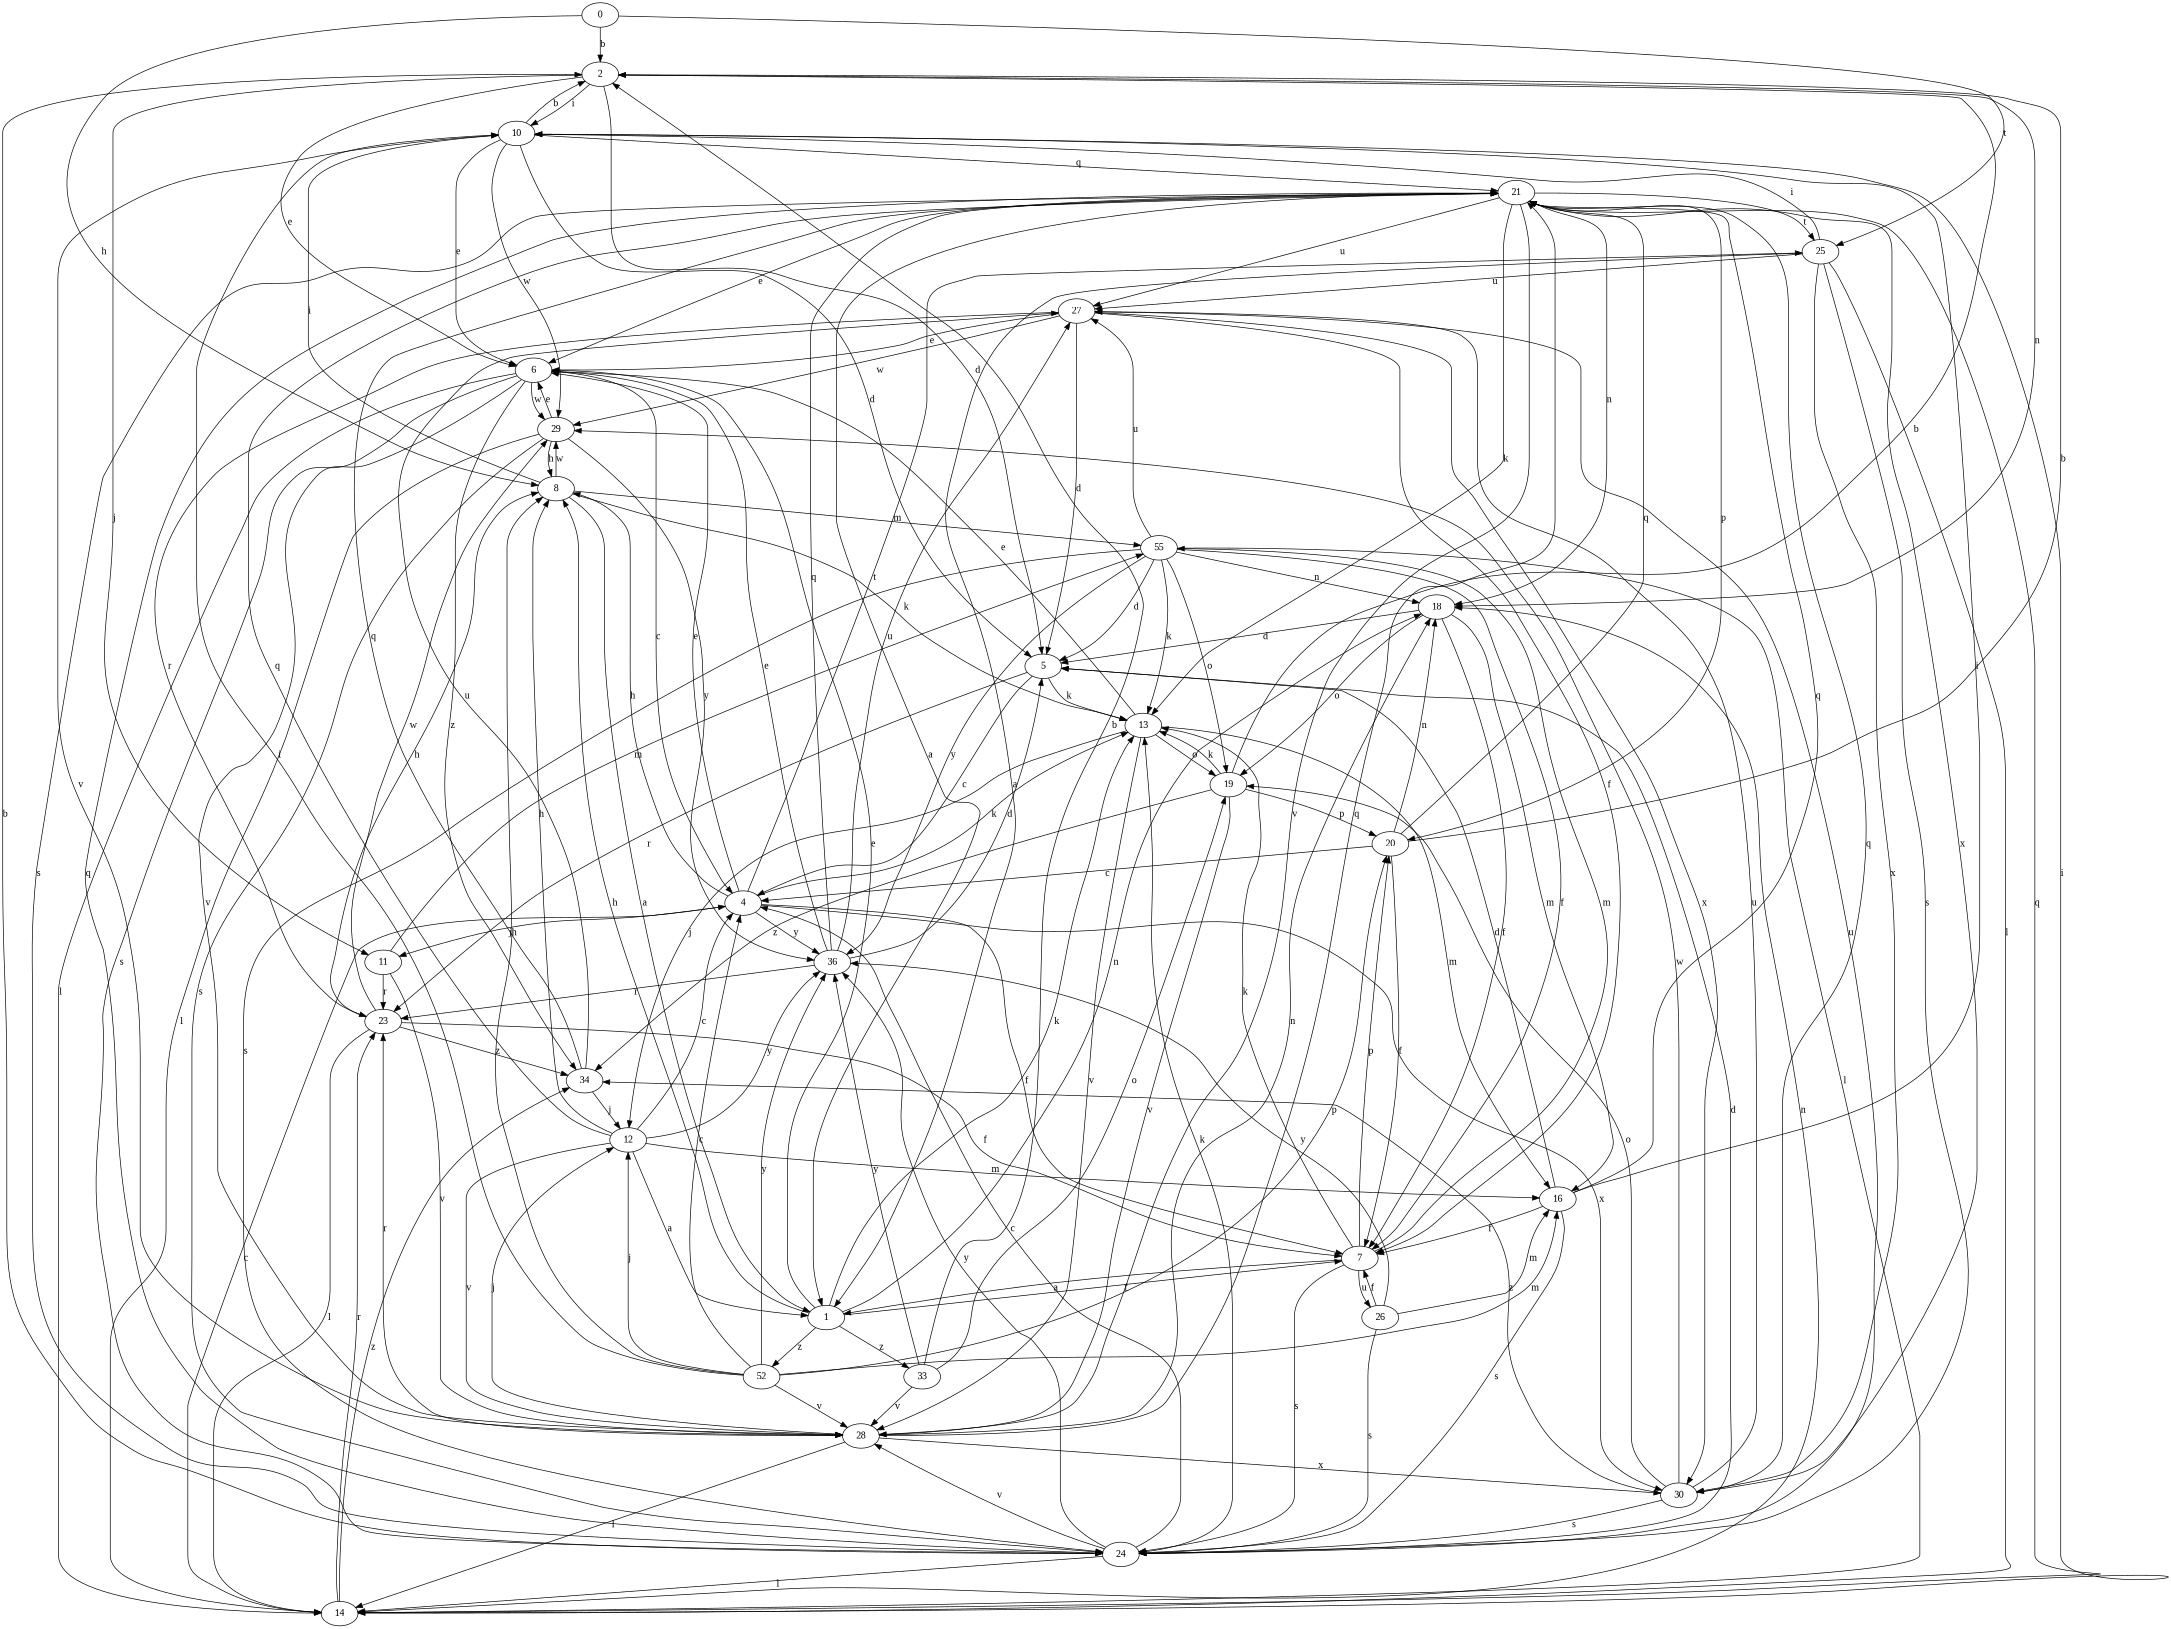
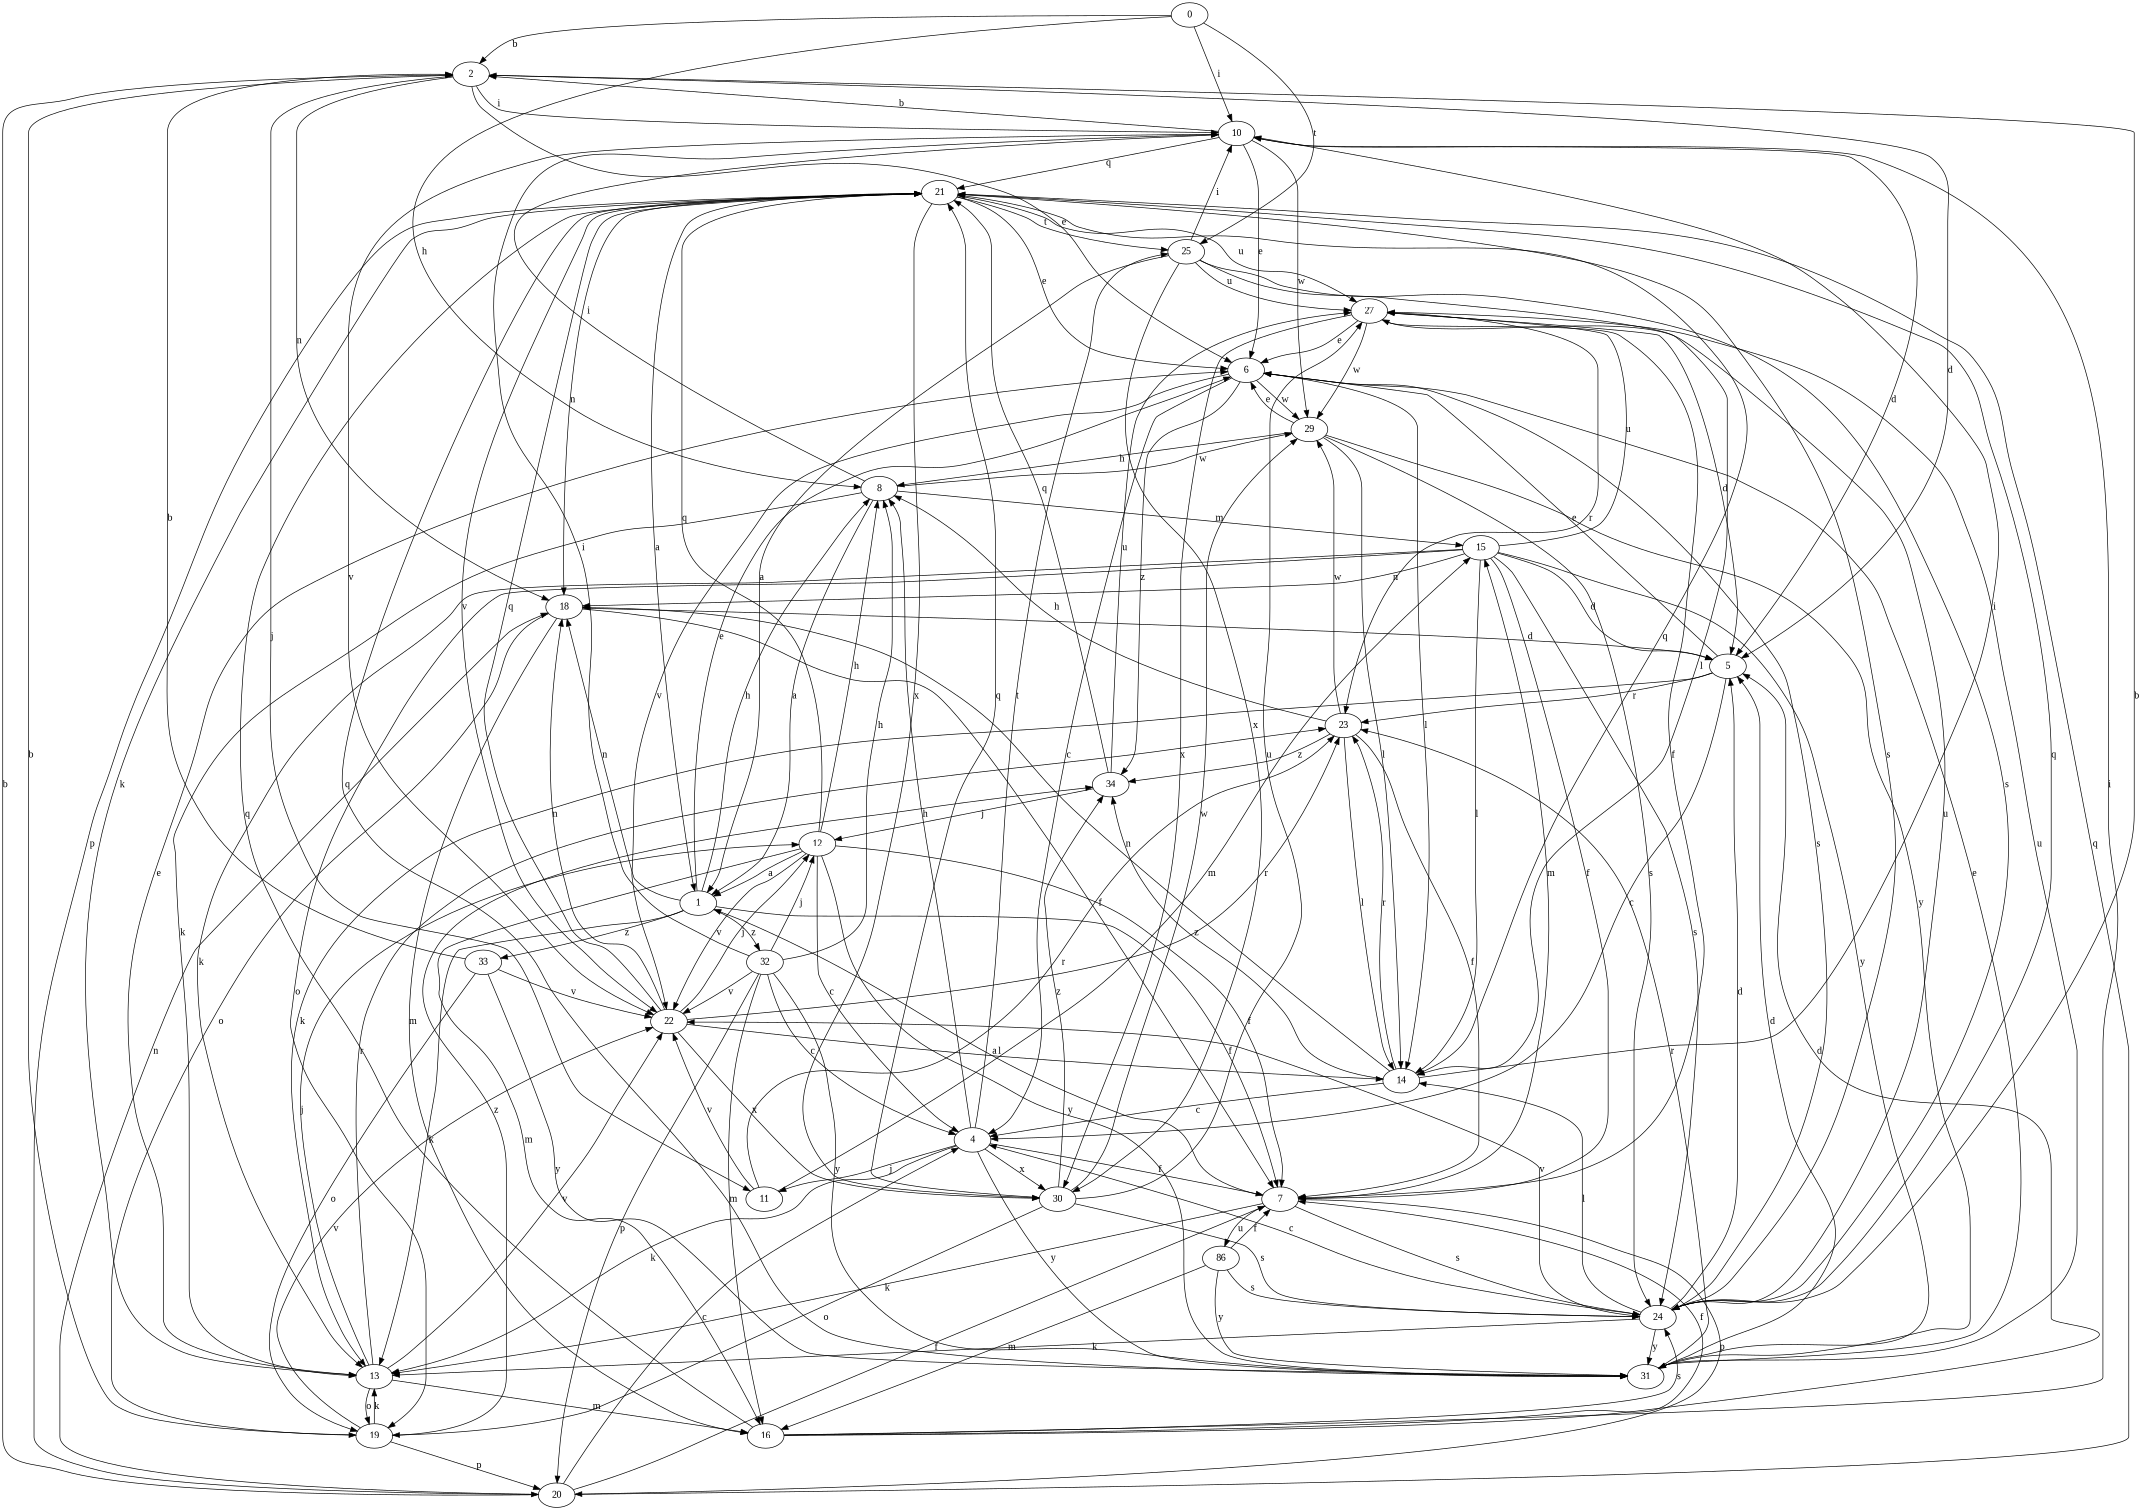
  strict digraph {
    fontname="Liberation Serif"
    node [fontname="Liberation Serif"]
    edge [fontname="Liberation Serif"]
    0
    2
    8
    10
    25
    6
    18
    5
    11
    1
    13
    29
-   15 [label=55]
-   28
+   15
+   28 [label=22]
    21
    30
    14
    24
    27
    7
-   32 [label=52]
+   32
    33
    4
    34
    20
-   26
+   26 [label=86]
    23
    12
    16
    19
-   31 [label=36]
+   31
    0 -> 2 [label=b]
    0 -> 8 [label=h]
+   0 -> 10 [label=i]
    0 -> 25 [label=t]
    2 -> 10 [label=i]
    2 -> 6 [label=e]
    2 -> 18 [label=n]
    2 -> 5 [label=d]
    2 -> 11 [label=j]
    8 -> 10 [label=i]
    8 -> 1 [label=a]
    8 -> 13 [label=k]
    8 -> 29 [label=w]
    8 -> 15 [label=m]
    10 -> 2 [label=b]
    10 -> 6 [label=e]
    10 -> 5 [label=d]
    10 -> 29 [label=w]
    10 -> 28 [label=v]
    10 -> 21 [label=q]
    25 -> 10 [label=i]
    25 -> 1 [label=a]
    25 -> 30 [label=x]
    25 -> 14 [label=l]
    25 -> 24 [label=s]
    25 -> 27 [label=u]
    6 -> 29 [label=w]
    6 -> 28 [label=v]
    6 -> 14 [label=l]
    6 -> 24 [label=s]
    6 -> 4 [label=c]
    6 -> 34 [label=z]
    18 -> 5 [label=d]
    18 -> 7 [label=f]
    18 -> 16 [label=m]
    18 -> 19 [label=o]
    5 -> 13 [label=k]
    5 -> 4 [label=c]
    5 -> 23 [label=r]
    11 -> 15 [label=m]
    11 -> 28 [label=v]
    11 -> 23 [label=r]
    1 -> 8 [label=h]
    1 -> 6 [label=e]
    1 -> 18 [label=n]
    1 -> 13 [label=k]
    1 -> 7 [label=f]
    1 -> 32 [label=z]
    1 -> 33 [label=z]
    13 -> 6 [label=e]
    13 -> 28 [label=v]
+   13 -> 23 [label=r]
    13 -> 12 [label=j]
    13 -> 16 [label=m]
    13 -> 19 [label=o]
    29 -> 8 [label=h]
    29 -> 6 [label=e]
    29 -> 14 [label=l]
    29 -> 24 [label=s]
    29 -> 31 [label=y]
    15 -> 18 [label=n]
    15 -> 5 [label=d]
    15 -> 13 [label=k]
    15 -> 14 [label=l]
    15 -> 24 [label=s]
    15 -> 27 [label=u]
    15 -> 7 [label=f]
    15 -> 19 [label=o]
    15 -> 31 [label=y]
    28 -> 18 [label=n]
    28 -> 21 [label=q]
    28 -> 30 [label=x]
    28 -> 14 [label=l]
    28 -> 23 [label=r]
    28 -> 12 [label=j]
    21 -> 25 [label=t]
    21 -> 6 [label=e]
    21 -> 18 [label=n]
    21 -> 1 [label=a]
    21 -> 13 [label=k]
    21 -> 28 [label=v]
    21 -> 30 [label=x]
    21 -> 24 [label=s]
    21 -> 27 [label=u]
    21 -> 20 [label=p]
    30 -> 29 [label=w]
    30 -> 21 [label=q]
    30 -> 24 [label=s]
    30 -> 27 [label=u]
    30 -> 34 [label=z]
    30 -> 19 [label=o]
    14 -> 10 [label=i]
    14 -> 18 [label=n]
    14 -> 21 [label=q]
    14 -> 4 [label=c]
    14 -> 34 [label=z]
    14 -> 23 [label=r]
    24 -> 2 [label=b]
    24 -> 5 [label=d]
    24 -> 13 [label=k]
    24 -> 28 [label=v]
    24 -> 21 [label=q]
    24 -> 14 [label=l]
    24 -> 27 [label=u]
    24 -> 4 [label=c]
    24 -> 31 [label=y]
    27 -> 6 [label=e]
    27 -> 5 [label=d]
    27 -> 29 [label=w]
    27 -> 30 [label=x]
    27 -> 7 [label=f]
    27 -> 23 [label=r]
    7 -> 1 [label=a]
    7 -> 13 [label=k]
    7 -> 15 [label=m]
    7 -> 24 [label=s]
    7 -> 20 [label=p]
    7 -> 26 [label=u]
    32 -> 8 [label=h]
    32 -> 10 [label=i]
    32 -> 28 [label=v]
    32 -> 4 [label=c]
    32 -> 20 [label=p]
    32 -> 12 [label=j]
    32 -> 16 [label=m]
    32 -> 31 [label=y]
    33 -> 2 [label=b]
    33 -> 28 [label=v]
    33 -> 19 [label=o]
    33 -> 31 [label=y]
    4 -> 8 [label=h]
    4 -> 25 [label=t]
-   4 -> 6 [label=e]
+   5 -> 6 [label=e]
    4 -> 11 [label=j]
    4 -> 13 [label=k]
    4 -> 30 [label=x]
    4 -> 7 [label=f]
    4 -> 31 [label=y]
    34 -> 21 [label=q]
    34 -> 27 [label=u]
    34 -> 12 [label=j]
    20 -> 2 [label=b]
    20 -> 18 [label=n]
    20 -> 21 [label=q]
    20 -> 7 [label=f]
    20 -> 4 [label=c]
    26 -> 24 [label=s]
    26 -> 7 [label=f]
    26 -> 16 [label=m]
    26 -> 31 [label=y]
    23 -> 8 [label=h]
    23 -> 29 [label=w]
    23 -> 14 [label=l]
    23 -> 7 [label=f]
    23 -> 34 [label=z]
    12 -> 8 [label=h]
    12 -> 1 [label=a]
    12 -> 28 [label=v]
    12 -> 21 [label=q]
+   12 -> 7 [label=f]
    12 -> 4 [label=c]
    12 -> 16 [label=m]
    12 -> 31 [label=y]
    16 -> 10 [label=i]
    16 -> 5 [label=d]
    16 -> 21 [label=q]
    16 -> 24 [label=s]
    16 -> 7 [label=f]
    19 -> 2 [label=b]
    19 -> 13 [label=k]
    19 -> 28 [label=v]
    19 -> 34 [label=z]
    19 -> 20 [label=p]
    31 -> 6 [label=e]
    31 -> 5 [label=d]
    31 -> 21 [label=q]
    31 -> 27 [label=u]
    31 -> 23 [label=r]
  }
